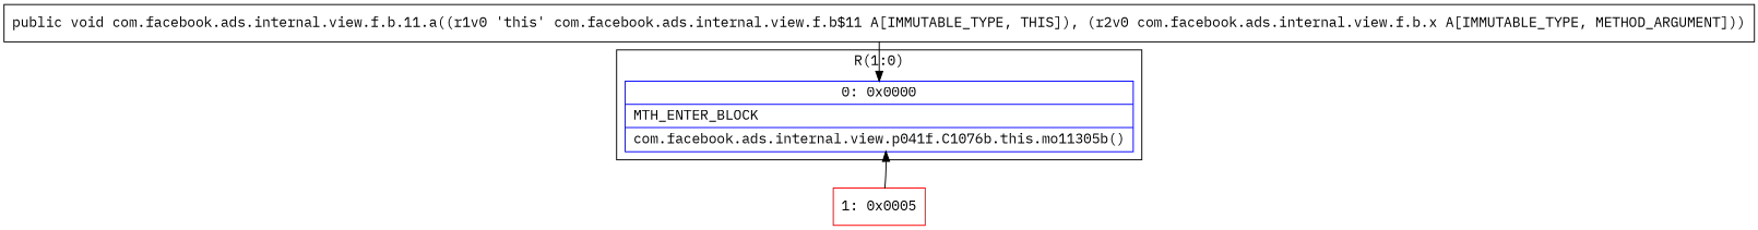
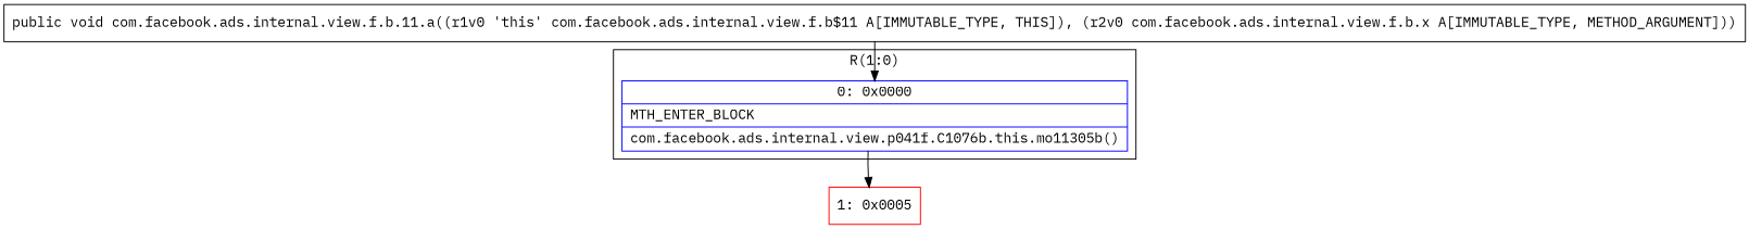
  digraph {
    fontname="IBM Plex Mono"
    node [shape=record fontname="IBM Plex Mono"]
    edge [fontname="IBM Plex Mono"]
    n1 [color=blue label="{0\:\ 0x0000|MTH_ENTER_BLOCK\l|com.facebook.ads.internal.view.p041f.C1076b.this.mo11305b()\l}"]
    n2 [color=red label="{1\:\ 0x0005}"]
    n3 [label="{public void com.facebook.ads.internal.view.f.b.11.a((r1v0 'this' com.facebook.ads.internal.view.f.b$11 A[IMMUTABLE_TYPE, THIS]), (r2v0 com.facebook.ads.internal.view.f.b.x A[IMMUTABLE_TYPE, METHOD_ARGUMENT])) }"]
    subgraph cluster_1 {
      label="R(1:0)"
      n1
    }
-   n2 -> n1
+   n1 -> n2
    n3 -> n1
  }
